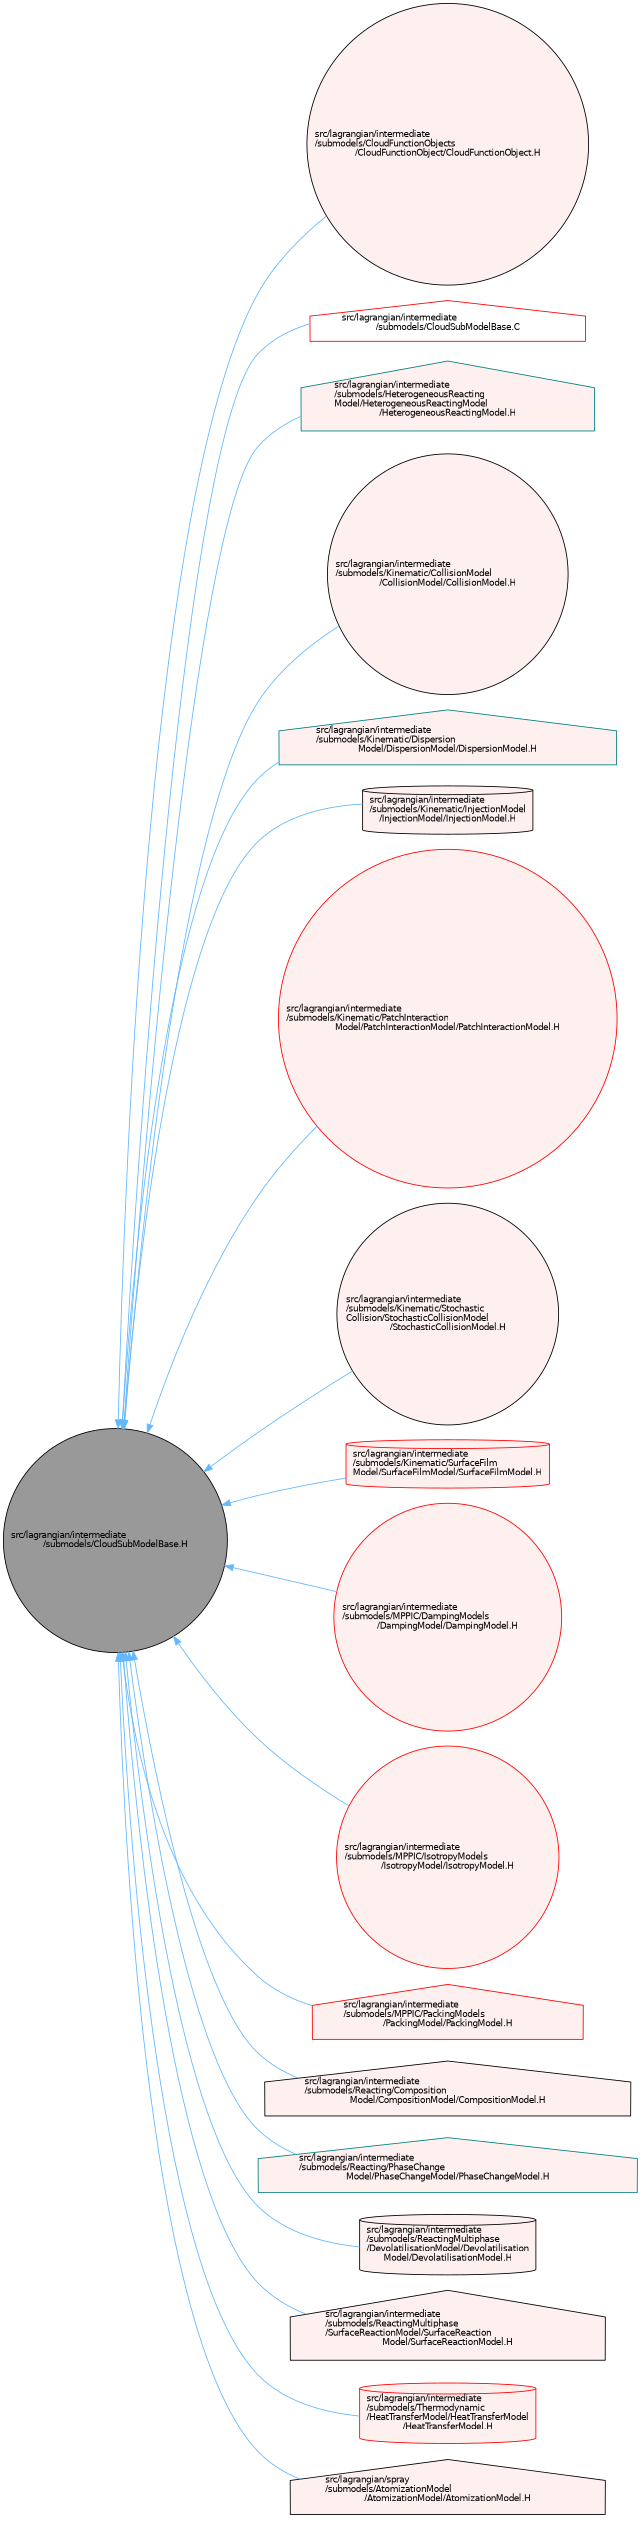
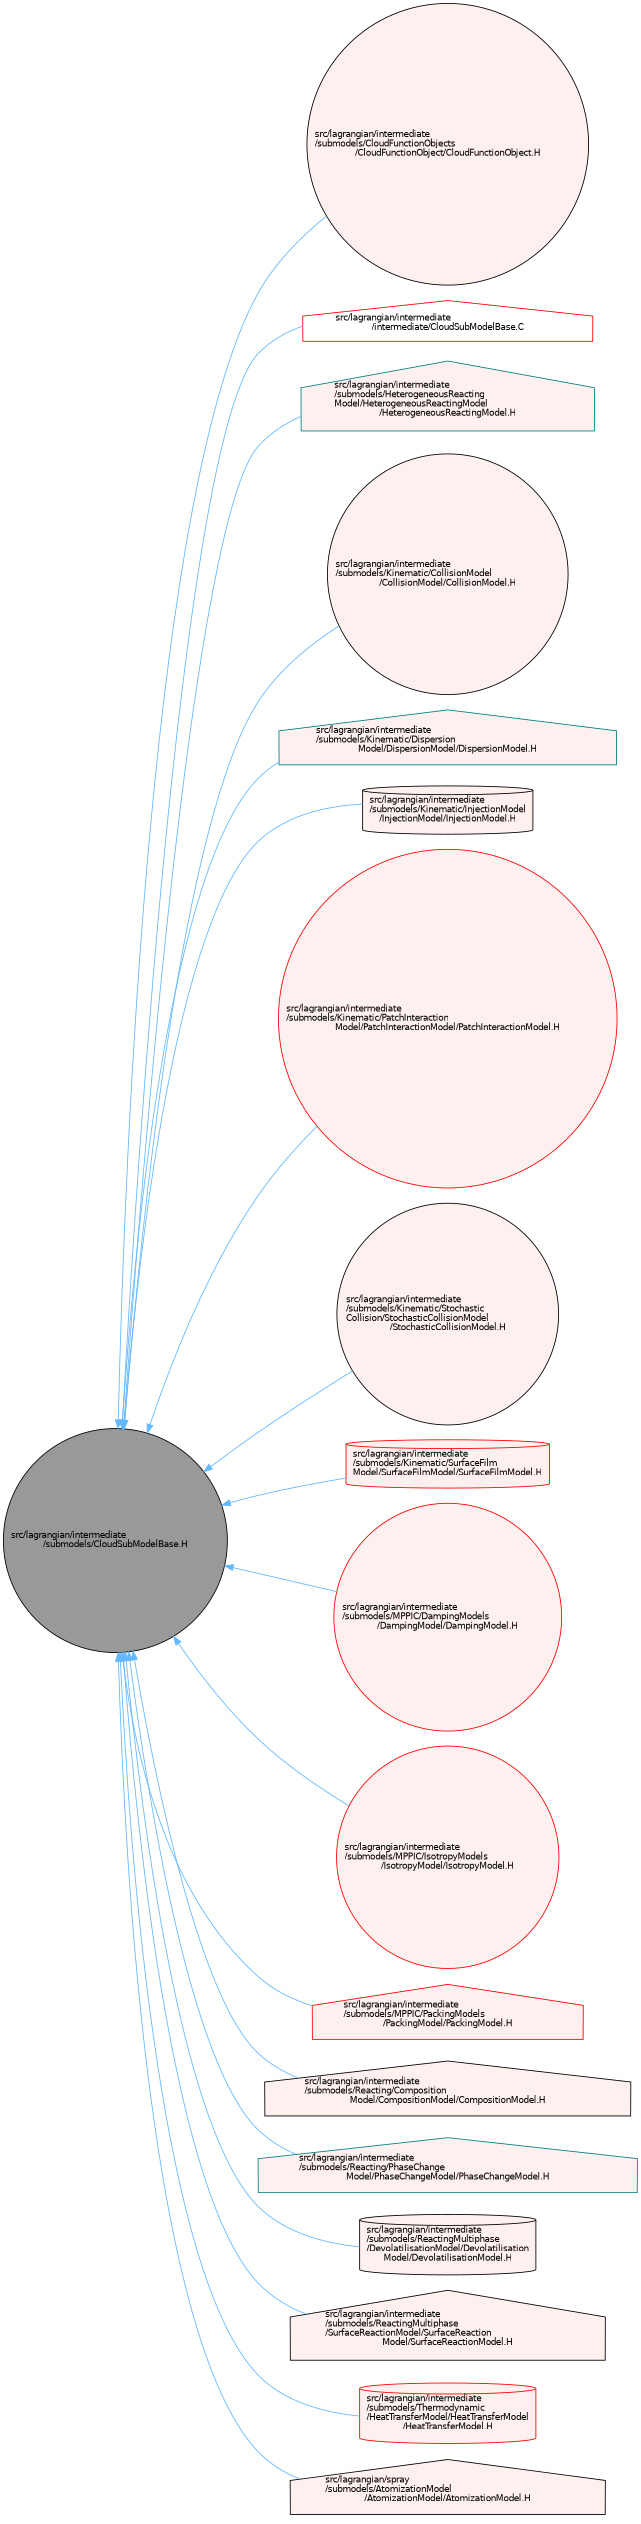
  digraph {
    rankdir=LR
    node [color=black fillcolor="#FFF0F0" fontname=Helvetica fontsize=10 shape=house style=filled]
    edge [color=steelblue1 dir=back fontname=Helvetica fontsize=10 labelfontname=Helvetica labelfontsize=10 style=solid]
    n1 [fillcolor=grey60 fontcolor=black height=0.2 label="src/lagrangian/intermediate\l/submodels/CloudSubModelBase.H" shape=circle width=0.4]
    n2 [height=0.2 label="src/lagrangian/intermediate\l/submodels/CloudFunctionObjects\l/CloudFunctionObject/CloudFunctionObject.H" shape=circle width=0.4]
-   n3 [color=red fillcolor=white height=0.2 label="src/lagrangian/intermediate\l/submodels/CloudSubModelBase.C" width=0.4]
+   n3 [color=red fillcolor=white height=0.2 label="src/lagrangian/intermediate\l/intermediate/CloudSubModelBase.C" width=0.4]
    n4 [color=teal height=0.2 label="src/lagrangian/intermediate\l/submodels/HeterogeneousReacting\lModel/HeterogeneousReactingModel\l/HeterogeneousReactingModel.H" width=0.4]
    n5 [height=0.2 label="src/lagrangian/intermediate\l/submodels/Kinematic/CollisionModel\l/CollisionModel/CollisionModel.H" shape=circle width=0.4]
    n6 [color=teal height=0.2 label="src/lagrangian/intermediate\l/submodels/Kinematic/Dispersion\lModel/DispersionModel/DispersionModel.H" width=0.4]
    n7 [height=0.2 label="src/lagrangian/intermediate\l/submodels/Kinematic/InjectionModel\l/InjectionModel/InjectionModel.H" shape=cylinder width=0.4]
    n8 [color=red height=0.2 label="src/lagrangian/intermediate\l/submodels/Kinematic/PatchInteraction\lModel/PatchInteractionModel/PatchInteractionModel.H" shape=circle width=0.4]
    n9 [height=0.2 label="src/lagrangian/intermediate\l/submodels/Kinematic/Stochastic\lCollision/StochasticCollisionModel\l/StochasticCollisionModel.H" shape=circle width=0.4]
    n10 [color=red height=0.2 label="src/lagrangian/intermediate\l/submodels/Kinematic/SurfaceFilm\lModel/SurfaceFilmModel/SurfaceFilmModel.H" shape=cylinder width=0.4]
    n11 [color=red height=0.2 label="src/lagrangian/intermediate\l/submodels/MPPIC/DampingModels\l/DampingModel/DampingModel.H" shape=circle width=0.4]
    n12 [color=red height=0.2 label="src/lagrangian/intermediate\l/submodels/MPPIC/IsotropyModels\l/IsotropyModel/IsotropyModel.H" shape=circle width=0.4]
    n13 [color=red height=0.2 label="src/lagrangian/intermediate\l/submodels/MPPIC/PackingModels\l/PackingModel/PackingModel.H" width=0.4]
    n14 [height=0.2 label="src/lagrangian/intermediate\l/submodels/Reacting/Composition\lModel/CompositionModel/CompositionModel.H" width=0.4]
    n15 [color=teal height=0.2 label="src/lagrangian/intermediate\l/submodels/Reacting/PhaseChange\lModel/PhaseChangeModel/PhaseChangeModel.H" width=0.4]
    n16 [height=0.2 label="src/lagrangian/intermediate\l/submodels/ReactingMultiphase\l/DevolatilisationModel/Devolatilisation\lModel/DevolatilisationModel.H" shape=cylinder width=0.4]
    n17 [height=0.2 label="src/lagrangian/intermediate\l/submodels/ReactingMultiphase\l/SurfaceReactionModel/SurfaceReaction\lModel/SurfaceReactionModel.H" width=0.4]
    n18 [color=red height=0.2 label="src/lagrangian/intermediate\l/submodels/Thermodynamic\l/HeatTransferModel/HeatTransferModel\l/HeatTransferModel.H" shape=cylinder width=0.4]
    n19 [height=0.2 label="src/lagrangian/spray\l/submodels/AtomizationModel\l/AtomizationModel/AtomizationModel.H" width=0.4]
    n1 -> n2
    n1 -> n3
    n1 -> n4
    n1 -> n5
    n1 -> n6
    n1 -> n7
    n1 -> n8
    n1 -> n9
    n1 -> n10
    n1 -> n11
    n1 -> n12
    n1 -> n13
    n1 -> n14
    n1 -> n15
    n1 -> n16
    n1 -> n17
    n1 -> n18
    n1 -> n19
  }
